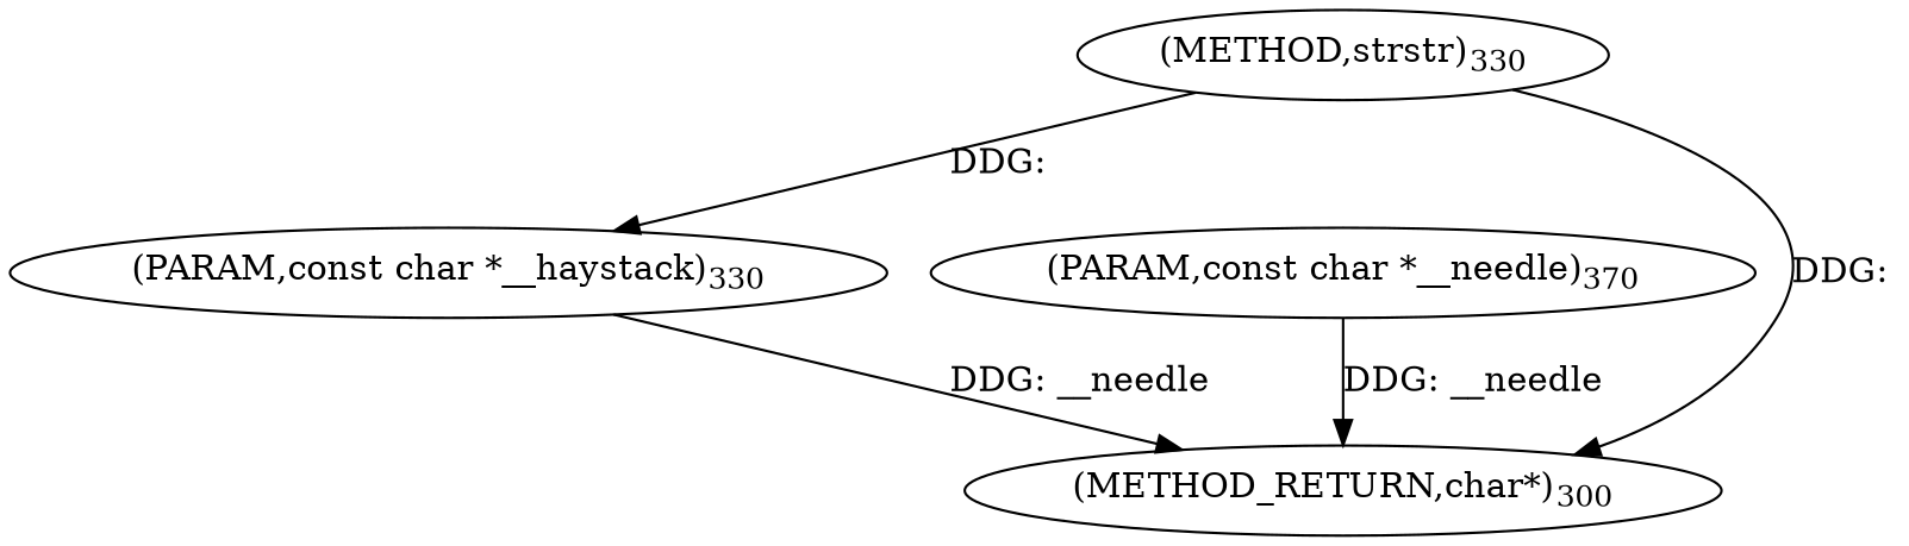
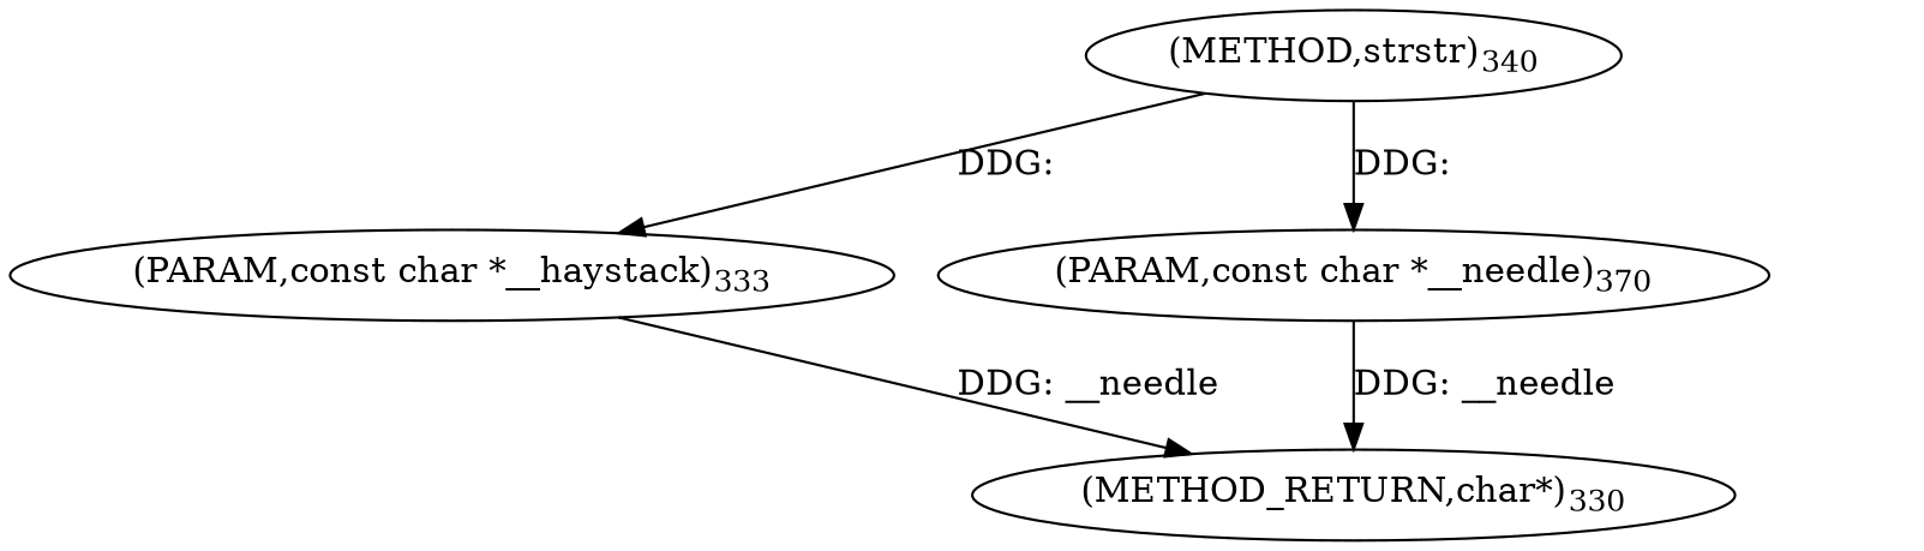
  digraph {
-   n1 [label=<(METHOD,strstr)<SUB>330</SUB>>]
-   n2 [label=<(PARAM,const char *__haystack)<SUB>330</SUB>>]
+   n1 [label=<(METHOD,strstr)<SUB>340</SUB>>]
+   n2 [label=<(PARAM,const char *__haystack)<SUB>333</SUB>>]
    n3 [label=<(PARAM,const char *__needle)<SUB>370</SUB>>]
-   n4 [label=<(METHOD_RETURN,char*)<SUB>300</SUB>>]
+   n4 [label=<(METHOD_RETURN,char*)<SUB>330</SUB>>]
    n1 -> n2 [label="DDG: "]
-   n1 -> n4 [label="DDG: "]
+   n1 -> n3 [label="DDG: "]
    n2 -> n4 [label="DDG: __needle"]
    n3 -> n4 [label="DDG: __needle"]
  }
